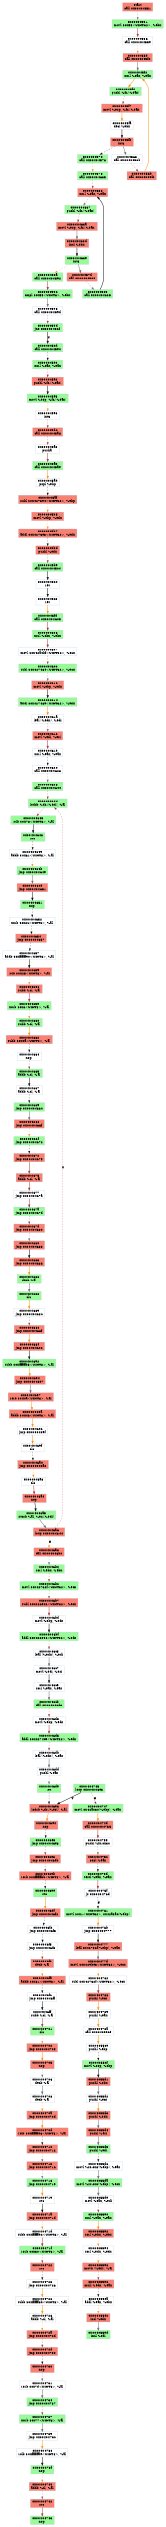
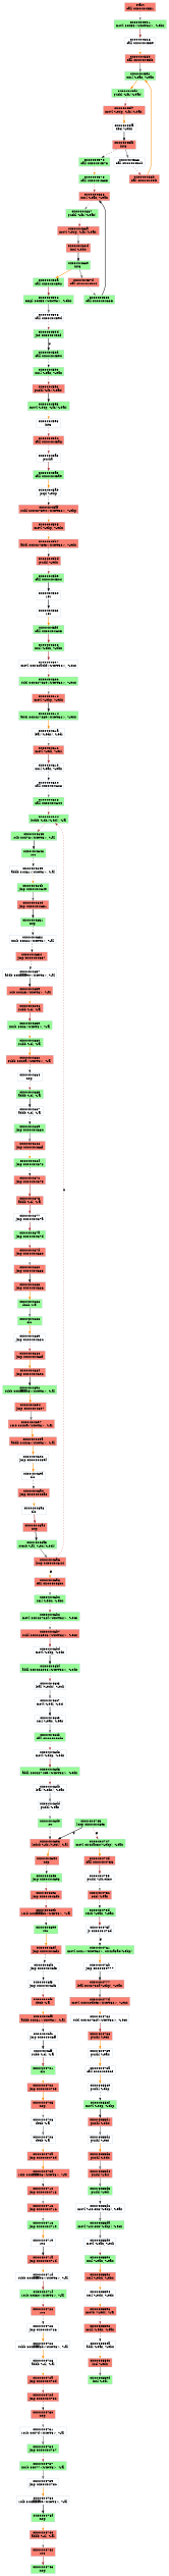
  digraph {
    node [color=lightsteelblue fillcolor=salmon shape=rectangle style=filled]
    edge [color=darkorange style=bold]
    n1 [color=lightgrey label="start\ncall 0x00404551"]
    n2 [fillcolor=palegreen label="0x00404551\nmovl $0x55<UINT32>, %ebx"]
    n3 [fillcolor=white label="0x00404556\ncall 0x0040455e"]
    n4 [label="0x0040455e\ncall 0x004045f2"]
    n5 [fillcolor=palegreen label="0x004045f2\nxorl %eax, %eax"]
    n6 [fillcolor=palegreen label="0x004045f4\npushl %fs:(%eax)"]
    n7 [label="0x004045f7\nmovl %esp, %fs:(%eax)"]
    n8 [fillcolor=white label="0x004045fa\ndecl %ebx"]
    n9 [label="0x004045fb\nint3 "]
    n10 [fillcolor=white label="0x00404563\ncall 0x0040456b"]
    n11 [fillcolor=palegreen label="0x00404570\ncall 0x00404578"]
    n12 [label="0x0040456b\ncall 0x004045f2"]
    n13 [fillcolor=palegreen label="0x00404578\ncall 0x00404635"]
    n14 [label="0x00404635\nxorl %eax, %eax"]
    n15 [fillcolor=palegreen label="0x00404637\npushl %fs:(%eax)"]
    n16 [label="0x0040463a\nmovl %esp, %fs:(%eax)"]
    n17 [label="0x0040463d\nincl %ebx"]
    n18 [fillcolor=palegreen label="0x0040463e\nint3 "]
    n19 [label="0x0040457d\ncall 0x00404585"]
    n20 [fillcolor=palegreen label="0x0040458a\ncall 0x00404592"]
    n21 [fillcolor=palegreen label="0x00404585\ncall 0x00404635"]
    n22 [fillcolor=palegreen label="0x00404592\ncmpl $0x55<UINT8>, %ebx"]
    n23 [fillcolor=white label="0x00404595\ncall 0x0040459d"]
    n24 [fillcolor=palegreen label="0x0040459d\njne 0x004045cd"]
    n25 [fillcolor=palegreen label="0x004045cd\ncall 0x004045e0"]
    n26 [fillcolor=palegreen label="0x004045e0\nxorl %eax, %eax"]
    n27 [label="0x004045e2\npushl %fs:(%eax)"]
    n28 [fillcolor=palegreen label="0x004045e5\nmovl %esp, %fs:(%eax)"]
    n29 [fillcolor=white label="0x004045e8\nint3 "]
    n30 [label="0x004045d2\ncall 0x004045a8"]
    n31 [fillcolor=white label="0x004045a8\npusha "]
    n32 [fillcolor=palegreen label="0x004045a9\ncall 0x004045ae"]
    n33 [fillcolor=white label="0x004045ae\npopl %ebp"]
    n34 [label="0x004045af\nsubl $0x427394<UINT32>, %ebp"]
    n35 [label="0x004045b5\nmovl %ebp, %edx"]
    n36 [label="0x004045b7\naddl $0x4273e3<UINT32>, %edx"]
    n37 [label="0x004045bd\npushl %edx"]
    n38 [fillcolor=palegreen label="0x004045be\ncall 0x004045c4"]
    n39 [fillcolor=white label="0x004045c4\nret"]
    n40 [fillcolor=white label="0x004045c3\nret"]
    n41 [fillcolor=palegreen label="0x004045fd\ncall 0x00404605"]
    n42 [fillcolor=palegreen label="0x00404605\nxorl %ebx, %ebx"]
    n43 [fillcolor=white label="0x00404607\nmovl $0x42a4bf<UINT32>, %ecx"]
    n44 [fillcolor=palegreen label="0x0040460c\nsubl $0x42748e<UINT32>, %ecx"]
    n45 [label="0x00404612\nmovl %ebp, %edx"]
    n46 [fillcolor=palegreen label="0x00404614\naddl $0x42748e<UINT32>, %edx"]
    n47 [fillcolor=white label="0x0040461a\nleal (%edx), %edi"]
    n48 [label="0x0040461c\nmovl %edi, %esi"]
    n49 [fillcolor=white label="0x0040461e\nxorl %eax, %eax"]
    n50 [fillcolor=white label="0x00404620\ncall 0x00404628"]
    n51 [fillcolor=palegreen label="0x00404628\ncall 0x00404644"]
    n52 [fillcolor=palegreen label="0x00404644\nlodsb %ds:(%esi), %al"]
    n53 [fillcolor=palegreen label="0x00404645\nrolb $0x78<UINT8>, %al"]
    n54 [fillcolor=palegreen label="0x00404648\nstc "]
    n55 [fillcolor=white label="0x00404649\naddb $0x61<UINT8>, %al"]
    n56 [fillcolor=palegreen label="0x0040464b\njmp 0x0040464e"]
    n57 [label="0x0040464e\njmp 0x00404651"]
    n58 [fillcolor=palegreen label="0x00404651\nnop "]
    n59 [fillcolor=white label="0x00404652\nxorb $0x2c<UINT8>, %al"]
    n60 [label="0x00404654\njmp 0x00404657"]
    n61 [fillcolor=white label="0x00404657\naddb $0xffffff90<UINT8>, %al"]
    n62 [label="0x00404659\nrolb $0x25<UINT8>, %al"]
    n63 [label="0x0040465c\nsubb %cl, %al"]
    n64 [fillcolor=palegreen label="0x0040465e\nxorb $0x8<UINT8>, %al"]
    n65 [fillcolor=palegreen label="0x00404660\nsubb %cl, %al"]
    n66 [label="0x00404662\nsubb $0x4a<UINT8>, %al"]
    n67 [fillcolor=white label="0x00404664\nnop "]
    n68 [fillcolor=palegreen label="0x00404665\naddb %cl, %al"]
    n69 [fillcolor=white label="0x00404667\naddb %cl, %al"]
    n70 [fillcolor=palegreen label="0x00404669\njmp 0x0040466c"]
    n71 [label="0x0040466c\njmp 0x0040466f"]
    n72 [fillcolor=palegreen label="0x0040466f\njmp 0x00404672"]
    n73 [label="0x00404672\njmp 0x00404675"]
    n74 [label="0x00404675\naddb %cl, %al"]
    n75 [fillcolor=white label="0x00404677\njmp 0x0040467a"]
    n76 [fillcolor=palegreen label="0x0040467a\njmp 0x0040467d"]
    n77 [label="0x0040467d\njmp 0x00404680"]
    n78 [label="0x00404680\njmp 0x00404683"]
    n79 [label="0x00404683\njmp 0x00404686"]
    n80 [fillcolor=palegreen label="0x00404686\ndecb %al"]
    n81 [fillcolor=palegreen label="0x00404688\nclc "]
    n82 [fillcolor=white label="0x00404689\njmp 0x0040468c"]
    n83 [label="0x0040468c\njmp 0x0040468f"]
    n84 [label="0x0040468f\njmp 0x00404692"]
    n85 [fillcolor=palegreen label="0x00404692\nsubb $0xffffffb5<UINT8>, %al"]
    n86 [label="0x00404694\njmp 0x00404697"]
    n87 [label="0x00404697\nrorb $0x4a<UINT8>, %al"]
    n88 [label="0x0040469a\naddb $0x46<UINT8>, %al"]
    n89 [fillcolor=white label="0x0040469c\njmp 0x0040469f"]
    n90 [fillcolor=white label="0x0040469f\nclc "]
    n91 [label="0x004046a0\njmp 0x004046a3"]
    n92 [fillcolor=white label="0x004046a3\nclc "]
    n93 [label="0x004046a4\nnop "]
    n94 [fillcolor=palegreen label="0x004046a5\nstosb %al, %es:(%edi)"]
    n95 [label="0x004046a6\nloop 0x00404644"]
    n96 [label="0x004046a8\ncall 0x004046b0"]
    n97 [fillcolor=palegreen label="0x004046b0\nxorl %ebx, %ebx"]
    n98 [fillcolor=palegreen label="0x004046b2\nmovl $0x42732f<UINT32>, %ecx"]
    n99 [label="0x004046b7\nsubl $0x426e46<UINT32>, %ecx"]
    n100 [fillcolor=white label="0x004046bd\nmovl %ebp, %edx"]
    n101 [fillcolor=palegreen label="0x004046bf\naddl $0x426e46<UINT32>, %edx"]
    n102 [fillcolor=white label="0x004046c5\nleal (%edx), %edi"]
    n103 [fillcolor=white label="0x004046c7\nmovl %edi, %esi"]
    n104 [fillcolor=white label="0x004046c9\nxorl %eax, %eax"]
    n105 [fillcolor=palegreen label="0x004046cb\ncall 0x004046d3"]
    n106 [fillcolor=white label="0x004046d3\nmovl %ebp, %edx"]
    n107 [fillcolor=palegreen label="0x004046d5\naddl $0x4274c9<UINT32>, %edx"]
    n108 [fillcolor=white label="0x004046db\nleal (%edx), %eax"]
    n109 [fillcolor=white label="0x004046dd\npushl %eax"]
    n110 [fillcolor=palegreen label="0x004046de\nret"]
    n111 [label="0x004046e3\nlodsb %ds:(%esi), %al"]
    n112 [label="0x004046e4\nnop "]
    n113 [fillcolor=palegreen label="0x004046e5\njmp 0x004046e8"]
    n114 [label="0x004046e8\njmp 0x004046eb"]
    n115 [label="0x004046eb\nrorb $0xffffffcb<UINT8>, %al"]
    n116 [fillcolor=palegreen label="0x004046ee\nstc "]
    n117 [label="0x004046ef\njmp 0x004046f2"]
    n118 [fillcolor=white label="0x004046f2\njmp 0x004046f5"]
    n119 [fillcolor=white label="0x004046f5\njmp 0x004046f8"]
    n120 [label="0x004046f8\ndecb %al"]
    n121 [label="0x004046fa\naddb $0x31<UINT8>, %al"]
    n122 [fillcolor=white label="0x004046fc\njmp 0x004046ff"]
    n123 [fillcolor=white label="0x004046ff\nsubb %cl, %al"]
    n124 [fillcolor=palegreen label="0x00404701\nclc "]
    n125 [label="0x00404702\njmp 0x00404705"]
    n126 [label="0x00404705\nnop "]
    n127 [fillcolor=white label="0x00404706\ndecb %al"]
    n128 [fillcolor=white label="0x00404708\ndecb %al"]
    n129 [label="0x0040470a\njmp 0x0040470d"]
    n130 [label="0x0040470d\nrolb $0xffffffd6<UINT8>, %al"]
    n131 [label="0x00404710\njmp 0x00404713"]
    n132 [label="0x00404713\njmp 0x00404716"]
    n133 [fillcolor=palegreen label="0x00404716\njmp 0x00404719"]
    n134 [fillcolor=white label="0x00404719\nstc "]
    n135 [label="0x0040471a\njmp 0x0040471d"]
    n136 [fillcolor=white label="0x0040471d\nsubb $0xffffff92<UINT8>, %al"]
    n137 [fillcolor=palegreen label="0x0040471f\nrorb $0x30<UINT8>, %al"]
    n138 [label="0x00404722\nstc "]
    n139 [fillcolor=white label="0x00404723\njmp 0x00404726"]
    n140 [fillcolor=white label="0x00404726\nsubb $0xffffff8b<UINT8>, %al"]
    n141 [fillcolor=white label="0x00404728\naddb %cl, %al"]
    n142 [label="0x0040472a\njmp 0x0040472d"]
    n143 [label="0x0040472d\njmp 0x00404730"]
    n144 [label="0x00404730\nnop "]
    n145 [fillcolor=white label="0x00404731\nrorb $0x7d<UINT8>, %al"]
    n146 [fillcolor=palegreen label="0x00404734\njmp 0x00404737"]
    n147 [fillcolor=palegreen label="0x00404737\nxorb $0x77<UINT8>, %al"]
    n148 [fillcolor=white label="0x00404739\njmp 0x0040473c"]
    n149 [fillcolor=white label="0x0040473c\nrolb $0xffffffae<UINT8>, %al"]
    n150 [fillcolor=palegreen label="0x0040473f\nnop "]
    n151 [label="0x00404740\naddb %cl, %al"]
    n152 [label="0x00404742\nstc "]
    n153 [fillcolor=palegreen label="0x00404743\nnop "]
    n154 [fillcolor=palegreen label="0x00404745\nloop 0x004046e3"]
    n155 [fillcolor=palegreen label="0x00404747\nmovl 0x42a030(%ebp), %eax"]
    n156 [label="0x0040474d\ncall 0x00404755"]
    n157 [fillcolor=white label="0x00404755\npushl %fs:0x30"]
    n158 [label="0x0040475c\npopl %eax"]
    n159 [fillcolor=palegreen label="0x0040475d\ntestl %eax, %eax"]
    n160 [fillcolor=white label="0x0040475f\njs 0x0040476d"]
    n161 [fillcolor=palegreen label="0x00404761\nmovl $0x1<UINT32>, 0x42a3ac(%ebp)"]
    n162 [fillcolor=white label="0x0040476b\njmp 0x00404777"]
    n163 [label="0x00404777\nleal 0x42732f(%ebp), %eax"]
    n164 [label="0x0040477d\nmovl $0x429be3<UINT32>, %ecx"]
    n165 [fillcolor=white label="0x00404782\nsubl $0x42732f<UINT32>, %ecx"]
    n166 [label="0x00404788\npushl %ecx"]
    n167 [fillcolor=white label="0x00404789\npushl %eax"]
    n168 [fillcolor=white label="0x0040478a\ncall 0x004055ce"]
    n169 [fillcolor=white label="0x004055ce\npushl %ebp"]
    n170 [fillcolor=palegreen label="0x004055cf\nmovl %esp, %ebp"]
    n171 [label="0x004055d1\npushl %ebx"]
    n172 [fillcolor=white label="0x004055d2\npushl %ecx"]
    n173 [label="0x004055d3\npushl %edx"]
    n174 [label="0x004055d4\npushl %esi"]
    n175 [fillcolor=palegreen label="0x004055d5\npushl %edi"]
    n176 [fillcolor=white label="0x004055d6\nmovl %ss:0x8(%ebp), %eax"]
    n177 [fillcolor=palegreen label="0x004055da\nmovl %ss:0xc(%ebp), %ecx"]
    n178 [fillcolor=white label="0x004055de\nmovl %eax, %edi"]
    n179 [fillcolor=palegreen label="0x004055e0\nxorl %eax, %eax"]
    n180 [label="0x004055e2\nxorl %ebx, %ebx"]
    n181 [fillcolor=white label="0x004055e4\nxorl %edx, %edx"]
    n182 [label="0x004055e6\nmovb (%edi), %al"]
    n183 [label="0x004055e8\nmull %edx, %eax"]
    n184 [fillcolor=white label="0x004055ea\naddl %eax, %ebx"]
    n185 [label="0x004055ec\nincl %edx"]
    n186 [fillcolor=palegreen label="0x004055ed\nincl %edi"]
    n1 -> n2 [color=gray40 style=dashed]
    n2 -> n3 [color=brown]
    n3 -> n4 [style=dashed]
    n4 -> n5 [color=gray40]
    n5 -> n6
    n6 -> n7 [color=brown style=dashed]
    n7 -> n8
    n8 -> n9 [color=black]
    n9 -> n10 [color=gray40]
    n9 -> n11 [color=black style=dashed]
    n10 -> n12 [color=brown style=dashed]
    n11 -> n13 [style=dashed]
    n12 -> n5
    n13 -> n14 [color=brown style=dashed]
    n14 -> n15 [color=gray40 style=dashed]
    n15 -> n16 [color=brown style=dashed]
    n16 -> n17 [color=gray40]
    n17 -> n18 [color=black]
    n18 -> n19 [color=gray40]
-   n18 -> n20 [style=dashed]
+   n18 -> n20
    n19 -> n21 [color=gray40 style=dashed]
    n20 -> n22 [color=brown]
    n21 -> n14 [color=black]
    n22 -> n23 [color=gray40]
    n23 -> n24 [color=brown style=dashed]
    n24 -> n25 [color=black label=T]
    n25 -> n26 [color=black style=dashed]
    n26 -> n27 [color=brown style=dashed]
    n27 -> n28 [color=black]
    n28 -> n29 [style=dashed]
    n29 -> n30 [color=brown style=dashed]
    n30 -> n31 [color=brown style=dashed]
    n31 -> n32 [color=brown]
    n32 -> n33
    n33 -> n34 [color=black style=dashed]
    n34 -> n35 [style=dashed]
    n35 -> n36 [style=dashed]
    n36 -> n37 [color=black style=dashed]
    n37 -> n38 [color=brown style=dashed]
    n38 -> n39 [color=black]
    n39 -> n40 [color=black]
    n40 -> n41
    n41 -> n42 [color=brown]
    n42 -> n43 [color=brown]
    n43 -> n44 [color=brown style=dashed]
    n44 -> n45 [color=gray40 style=dashed]
    n45 -> n46 [color=black]
    n46 -> n47
    n47 -> n48 [color=gray40 style=dashed]
    n48 -> n49 [color=brown]
    n49 -> n50 [color=black style=dashed]
    n50 -> n51 [color=gray40 style=dashed]
    n51 -> n52 [color=brown style=dashed]
    n52 -> n53 [color=brown style=dashed]
    n53 -> n54 [color=black]
    n54 -> n55 [color=black style=dashed]
    n55 -> n56 [style=dashed]
    n56 -> n57 [color=gray40]
    n57 -> n58 [color=black]
    n58 -> n59 [color=black style=dashed]
    n59 -> n60 [color=black style=dashed]
    n60 -> n61 [color=black style=dashed]
    n61 -> n62 [color=black]
    n62 -> n63 [style=dashed]
    n63 -> n64 [color=brown]
    n64 -> n65 [style=dashed]
    n65 -> n66
    n66 -> n67 [color=black style=dashed]
    n67 -> n68 [color=brown style=dashed]
    n68 -> n69 [color=black]
    n69 -> n70 [color=black style=dashed]
    n70 -> n71 [color=gray40]
    n71 -> n72 [style=dashed]
    n72 -> n73 [color=black style=dashed]
    n73 -> n74 [color=brown]
    n74 -> n75 [color=brown]
    n75 -> n76 [color=brown]
    n76 -> n77 [color=brown style=dashed]
    n77 -> n78 [color=gray40 style=dashed]
    n78 -> n79 [color=black]
    n79 -> n80
    n80 -> n81 [color=gray40]
    n81 -> n82
    n82 -> n83 [color=brown style=dashed]
    n83 -> n84
    n84 -> n85 [color=black]
    n85 -> n86
    n86 -> n87 [color=gray40]
    n87 -> n88
    n88 -> n89
    n89 -> n90
    n90 -> n91 [color=black style=dashed]
    n91 -> n92 [style=dashed]
    n92 -> n93 [color=brown]
    n93 -> n94 [color=black]
    n94 -> n95 [color=gray40]
    n95 -> n52 [color=brown label=T style=dashed]
    n95 -> n96 [label=F style=dashed]
    n96 -> n97 [color=gray40 style=dashed]
    n97 -> n98 [color=brown style=dashed]
    n98 -> n99 [color=gray40 style=dashed]
    n99 -> n100 [color=brown]
    n100 -> n101 [color=black]
    n101 -> n102 [color=brown style=dashed]
    n102 -> n103 [color=gray40]
    n103 -> n104 [color=black]
    n104 -> n105 [color=gray40]
    n105 -> n106 [color=brown style=dashed]
    n106 -> n107 [color=brown]
    n107 -> n108 [color=brown style=dashed]
    n108 -> n109 [color=gray40]
    n109 -> n110 [color=gray40 style=dashed]
    n110 -> n111 [color=black style=dashed]
    n111 -> n112
    n112 -> n113 [color=black style=dashed]
    n113 -> n114 [color=brown style=dashed]
    n114 -> n115 [color=brown style=dashed]
    n115 -> n116 [color=black style=dashed]
    n116 -> n117
    n117 -> n118 [color=black style=dashed]
    n118 -> n119 [color=black style=dashed]
    n119 -> n120 [color=brown style=dashed]
    n120 -> n121 [style=dashed]
    n121 -> n122 [color=black style=dashed]
    n122 -> n123 [color=black]
    n123 -> n124 [color=brown]
    n124 -> n125 [style=dashed]
    n125 -> n126
    n126 -> n127 [color=gray40 style=dashed]
    n127 -> n128 [color=gray40]
    n128 -> n129 [style=dashed]
    n129 -> n130
    n130 -> n131 [color=black style=dashed]
    n131 -> n132 [color=gray40 style=dashed]
    n132 -> n133 [color=gray40 style=dashed]
    n133 -> n134
    n134 -> n135 [color=black]
    n135 -> n136 [style=dashed]
    n136 -> n137 [color=brown]
    n137 -> n138 [color=brown style=dashed]
    n138 -> n139 [color=black style=dashed]
    n139 -> n140
    n140 -> n141
    n141 -> n142 [style=dashed]
    n142 -> n143 [color=brown style=dashed]
    n143 -> n144 [color=black style=dashed]
    n144 -> n145 [color=gray40 style=dashed]
    n145 -> n146 [color=gray40]
    n146 -> n147 [color=brown style=dashed]
    n147 -> n148 [color=gray40]
    n148 -> n149
    n149 -> n150 [color=black]
    n150 -> n151 [style=dashed]
    n151 -> n152 [color=gray40 style=dashed]
    n152 -> n153 [color=brown]
    n154 -> n111 [color=black label=T]
    n154 -> n155 [color=brown label=F style=dashed]
    n155 -> n156
    n156 -> n157 [color=brown]
    n157 -> n158 [color=gray40 style=dashed]
    n158 -> n159 [color=black style=dashed]
    n159 -> n160 [color=brown]
    n160 -> n161 [color=black label=F style=dashed]
    n161 -> n162
    n162 -> n163 [color=black]
    n163 -> n164 [color=gray40]
    n164 -> n165 [style=dashed]
    n165 -> n166 [color=brown]
    n166 -> n167
    n167 -> n168
    n168 -> n169
    n169 -> n170 [color=black style=dashed]
    n170 -> n171 [color=black]
    n171 -> n172 [color=gray40]
    n172 -> n173
    n173 -> n174 [color=gray40]
    n174 -> n175 [color=gray40]
    n175 -> n176 [color=black style=dashed]
    n176 -> n177 [color=gray40]
    n177 -> n178 [color=gray40]
    n178 -> n179 [color=brown style=dashed]
    n179 -> n180
    n180 -> n181 [style=dashed]
    n181 -> n182 [style=dashed]
    n182 -> n183 [color=brown style=dashed]
    n183 -> n184 [color=black style=dashed]
    n184 -> n185 [style=dashed]
    n185 -> n186 [color=gray40]
  }
